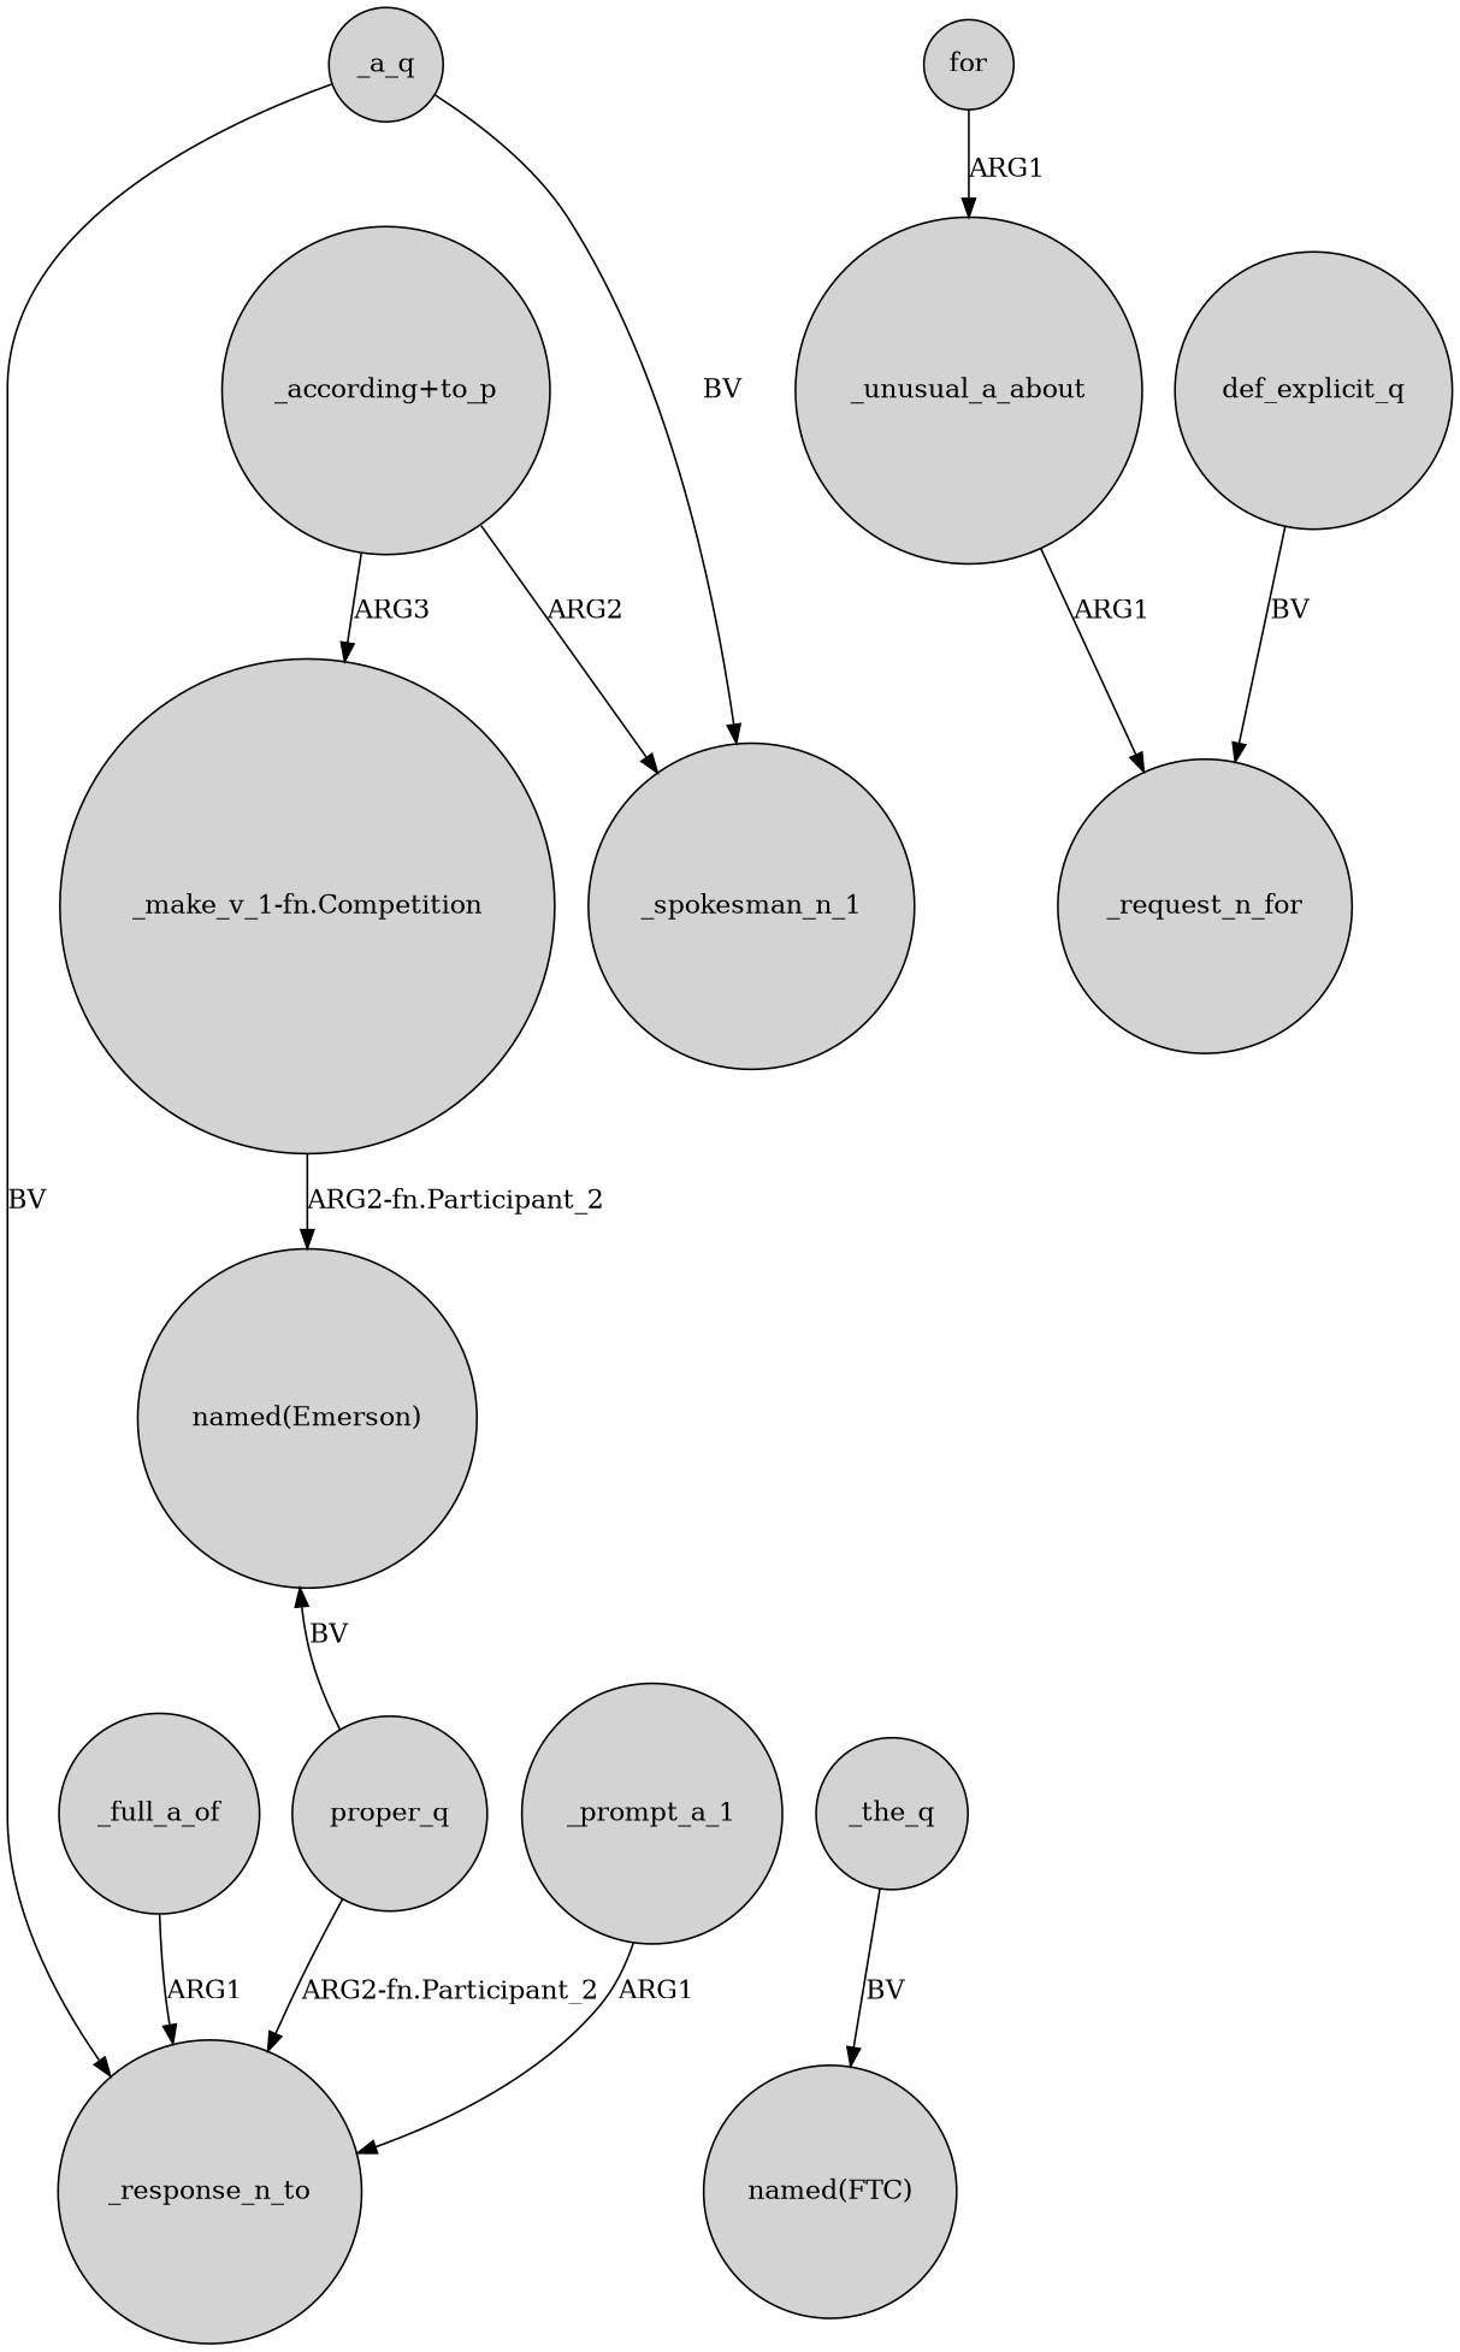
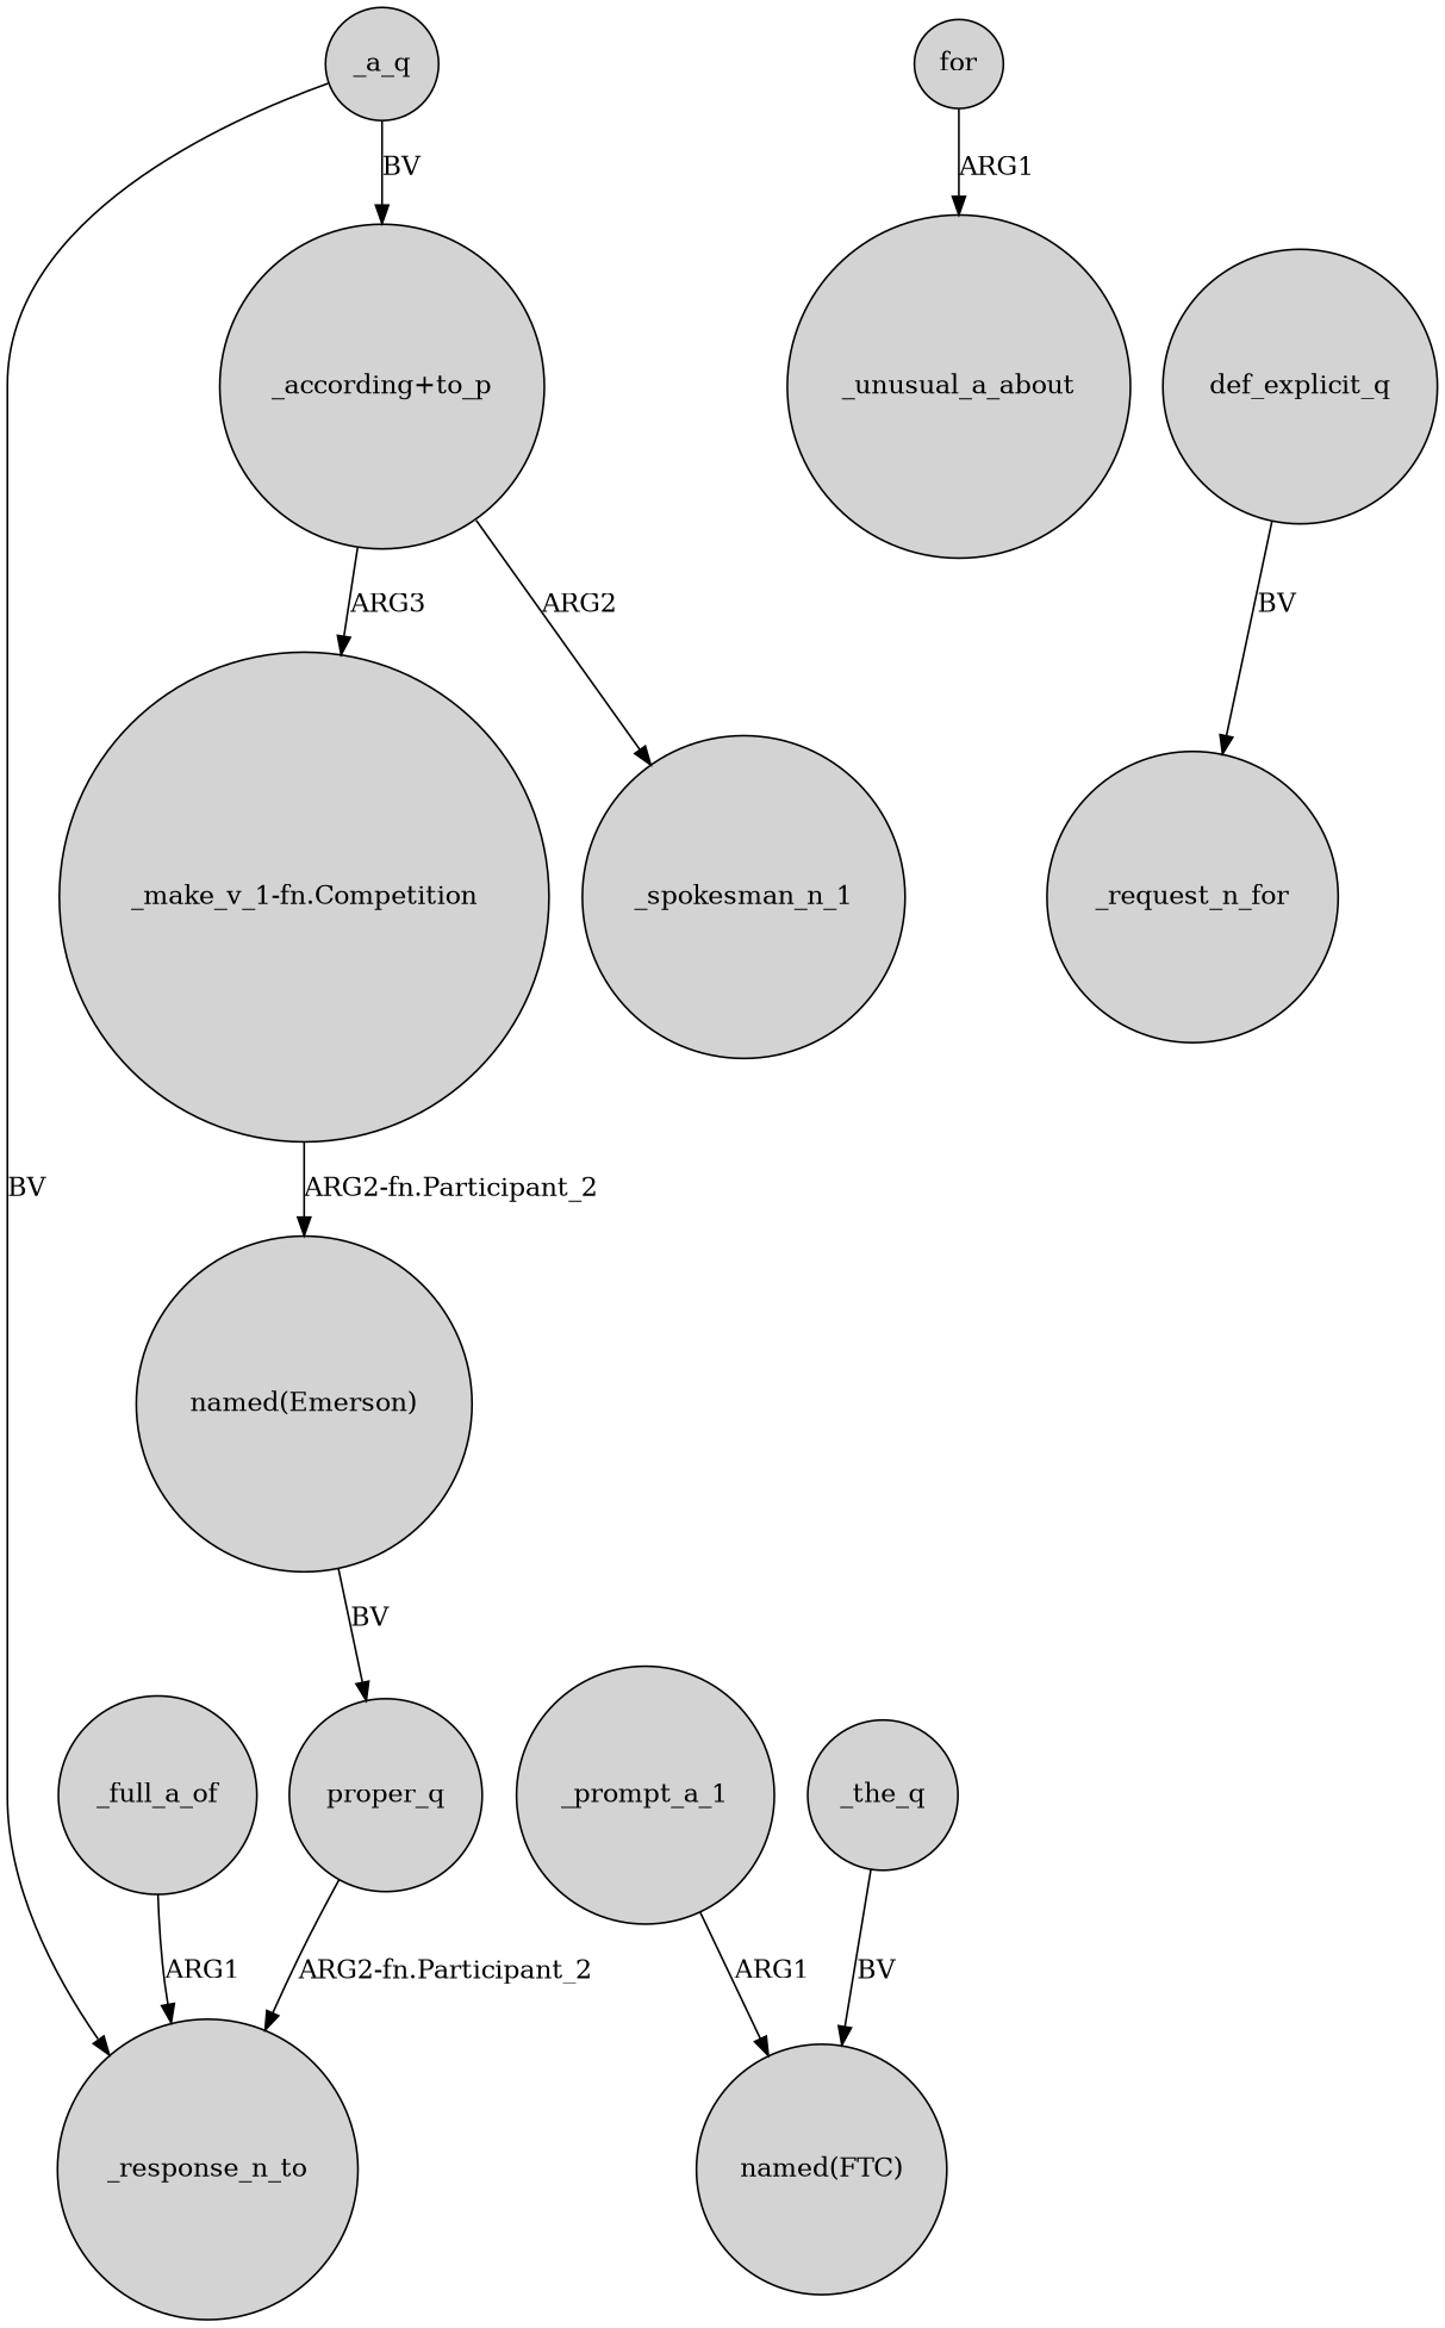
  digraph {
    node [shape=circle style=filled]
    "_according+to_p"
    "_make_v_1-fn.Competition"
    _spokesman_n_1
    "named(Emerson)"
    _the_q
    "named(FTC)"
    _a_q
    _response_n_to
    n9 [label=for]
    _unusual_a_about
    _request_n_for
    proper_q
    def_explicit_q
    _prompt_a_1
    _full_a_of
    "_according+to_p" -> "_make_v_1-fn.Competition" [label=ARG3]
    "_according+to_p" -> _spokesman_n_1 [label=ARG2]
    "_make_v_1-fn.Competition" -> "named(Emerson)" [label="ARG2-fn.Participant_2"]
    _the_q -> "named(FTC)" [label=BV]
-   _a_q -> _spokesman_n_1 [label=BV]
+   _a_q -> "_according+to_p" [label=BV]
    _a_q -> _response_n_to [label=BV]
    n9 -> _unusual_a_about [label=ARG1]
-   _unusual_a_about -> _request_n_for [label=ARG1]
-   proper_q -> "named(Emerson)" [label=BV]
+   "named(Emerson)" -> proper_q [label=BV]
    proper_q -> _response_n_to [label="ARG2-fn.Participant_2"]
    def_explicit_q -> _request_n_for [label=BV]
-   _prompt_a_1 -> _response_n_to [label=ARG1]
+   _prompt_a_1 -> "named(FTC)" [label=ARG1]
    _full_a_of -> _response_n_to [label=ARG1]
  }
